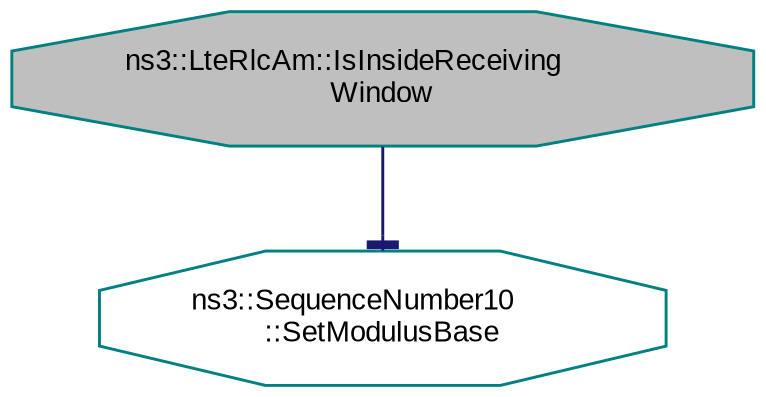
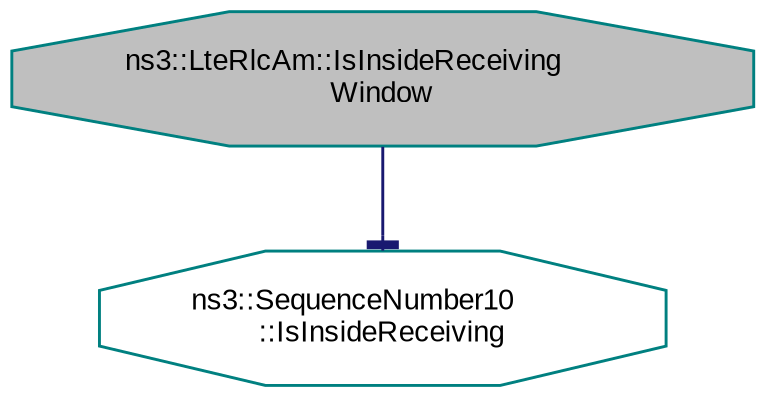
  digraph {
    rankdir=TB
    fontname="Liberation Sans"
    node [color=teal fontname="Liberation Sans" fontsize=10 shape=octagon style=filled]
    n1 [fillcolor=grey75 fontcolor=black height=0.2 label="ns3::LteRlcAm::IsInsideReceiving\lWindow" width=0.4]
-   n2 [fillcolor=white height=0.2 label="ns3::SequenceNumber10\l::SetModulusBase" width=0.4]
+   n2 [fillcolor=white height=0.2 label="ns3::SequenceNumber10\l::IsInsideReceiving" width=0.4]
    n1 -> n2 [color=midnightblue fontname="Liberation Sans" fontsize=10 labelfontname=Helvetica labelfontsize=10 style=solid arrowhead=tee]
  }
